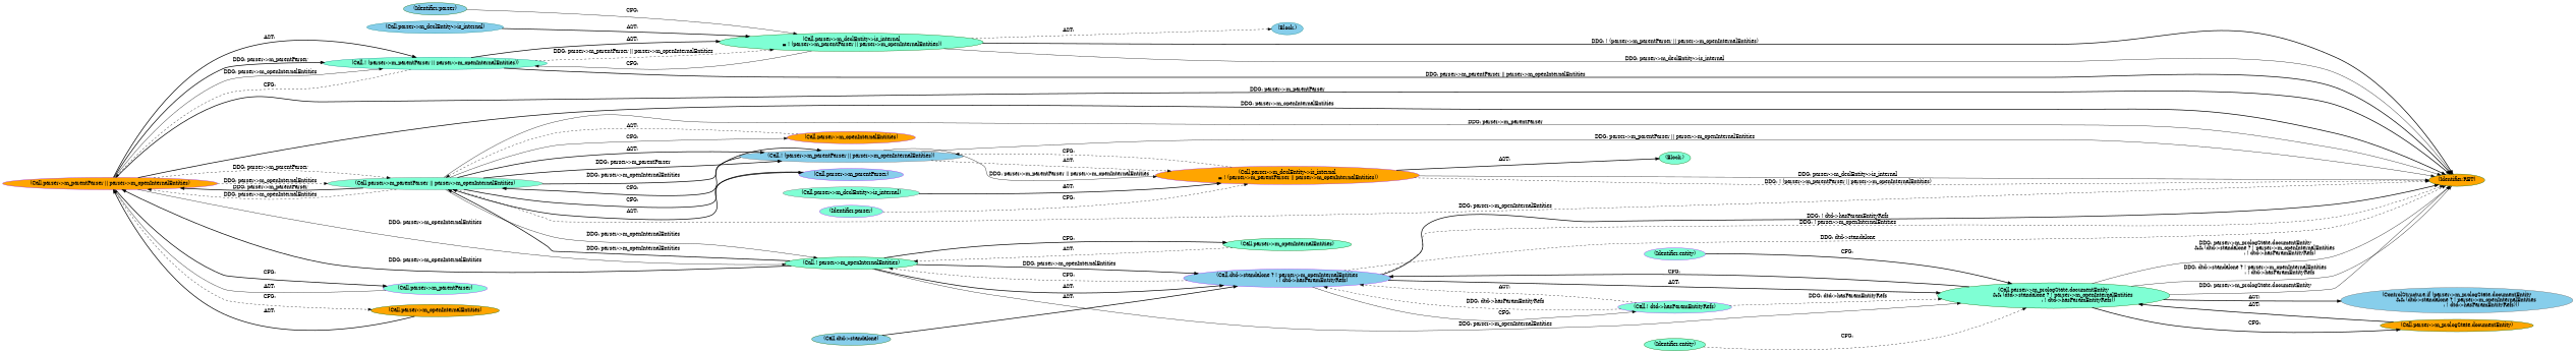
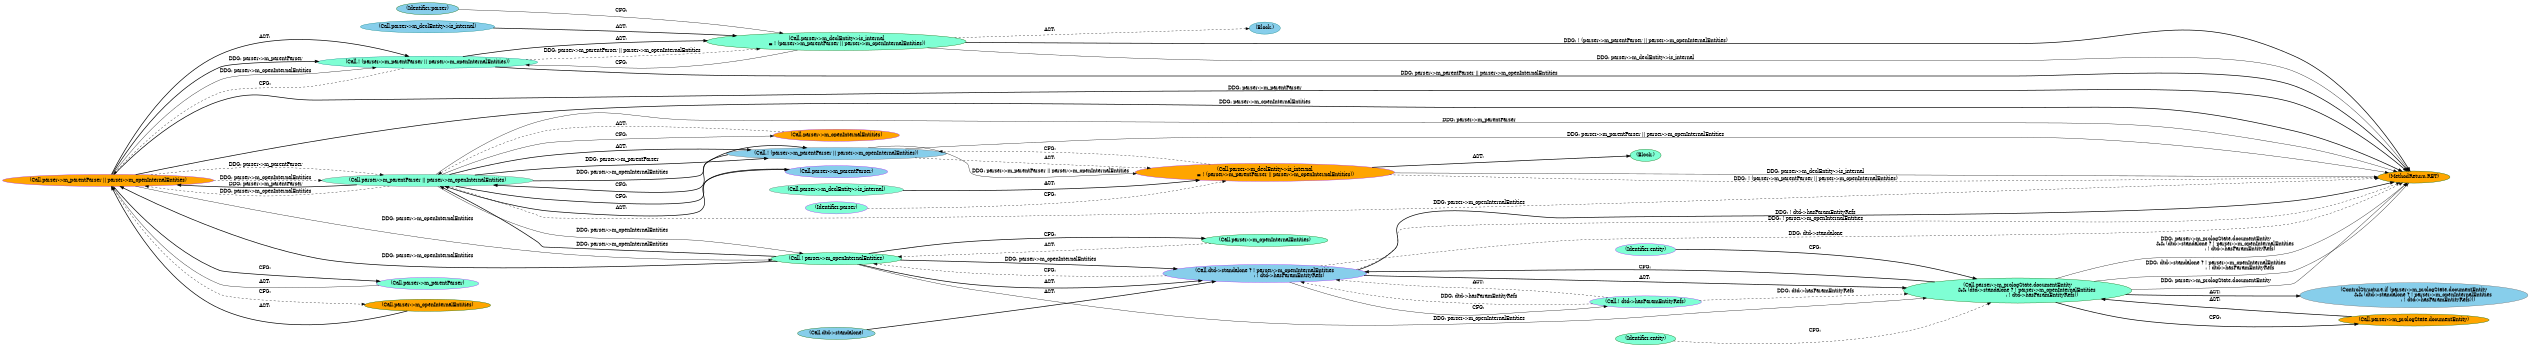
  digraph {
    rankdir=LR
    node [color=darkgreen fillcolor=aquamarine style=filled]
    edge [style=bold]
    n1 [color=purple fillcolor=orange label="(Call,parser->m_parentParser || parser->m_openInternalEntities)"]
    n2 [color=gray40 label="(Call,parser->m_parentParser || parser->m_openInternalEntities)"]
    n3 [label="(Call,! parser->m_openInternalEntities)"]
    n4 [color=teal label="(Call,! (parser->m_parentParser || parser->m_openInternalEntities))"]
    n5 [color=purple label="(Call,parser->m_parentParser)"]
-   n6 [fillcolor=orange label="(Identifier,RET)"]
+   n6 [fillcolor=orange label="(MethodReturn,RET)"]
    n7 [fillcolor=orange label="(Call,parser->m_openInternalEntities)"]
    n8 [color=gray40 fillcolor=skyblue label="(Call,! (parser->m_parentParser || parser->m_openInternalEntities))"]
    n9 [color=purple fillcolor=orange label="(Call,parser->m_openInternalEntities)"]
    n10 [color=purple fillcolor=skyblue label="(Call,parser->m_parentParser)"]
    n11 [label="(Call,parser->m_prologState.documentEntity\n            && (dtd->standalone ? ! parser->m_openInternalEntities\n                                : ! dtd->hasParamEntityRefs))"]
    n12 [color=purple fillcolor=skyblue label="(Call,dtd->standalone ? ! parser->m_openInternalEntities\n                                : ! dtd->hasParamEntityRefs)"]
    n13 [label="(Call,parser->m_openInternalEntities)"]
    n14 [label="(Call,parser->m_declEntity->is_internal\n              = ! (parser->m_parentParser || parser->m_openInternalEntities))"]
    n15 [color=purple fillcolor=orange label="(Call,parser->m_declEntity->is_internal\n              = ! (parser->m_parentParser || parser->m_openInternalEntities))"]
    n16 [color=gray40 fillcolor=skyblue label="(ControlStructure,if (parser->m_prologState.documentEntity\n            && (dtd->standalone ? ! parser->m_openInternalEntities\n                                : ! dtd->hasParamEntityRefs)))"]
    n17 [fillcolor=orange label="(Call,parser->m_prologState.documentEntity)"]
    n18 [color=purple label="(Call,! dtd->hasParamEntityRefs)"]
    n19 [color=teal fillcolor=skyblue label="(Block,)"]
    n20 [label="(Block,)"]
    n21 [label="(Identifier,entity)"]
    n22 [color=purple label="(Identifier,entity)"]
    n23 [color=teal fillcolor=skyblue label="(Call,parser->m_declEntity->is_internal)"]
    n24 [color=gray40 label="(Call,parser->m_declEntity->is_internal)"]
    n25 [color=purple label="(Identifier,parser)"]
    n26 [fillcolor=skyblue label="(Call,dtd->standalone)"]
    n27 [fillcolor=skyblue label="(Identifier,parser)"]
    n1 -> n2 [label="DDG: parser->m_parentParser" style=dashed]
    n1 -> n2 [label="DDG: parser->m_openInternalEntities" style=dashed]
    n1 -> n3 [label="DDG: parser->m_openInternalEntities" style=solid]
    n1 -> n4 [label="AST: "]
    n1 -> n4 [label="DDG: parser->m_parentParser"]
    n1 -> n4 [label="DDG: parser->m_openInternalEntities" style=solid]
    n1 -> n5 [label="CFG: "]
    n1 -> n6 [label="DDG: parser->m_parentParser"]
    n1 -> n6 [label="DDG: parser->m_openInternalEntities"]
    n1 -> n7 [label="CFG: " style=dashed]
    n2 -> n1 [label="DDG: parser->m_parentParser"]
    n2 -> n1 [label="DDG: parser->m_openInternalEntities" style=dashed]
    n2 -> n3 [label="DDG: parser->m_openInternalEntities" style=solid]
    n2 -> n6 [label="DDG: parser->m_openInternalEntities" style=dashed]
    n2 -> n6 [label="DDG: parser->m_parentParser" style=solid]
    n2 -> n8 [label="AST: "]
    n2 -> n8 [label="DDG: parser->m_parentParser"]
    n2 -> n8 [label="DDG: parser->m_openInternalEntities"]
    n2 -> n9 [label="CFG: " style=solid]
    n2 -> n10 [label="CFG: "]
    n3 -> n1 [label="DDG: parser->m_openInternalEntities"]
    n3 -> n2 [label="DDG: parser->m_openInternalEntities"]
    n3 -> n11 [label="DDG: parser->m_openInternalEntities" style=solid]
    n3 -> n12 [label="AST: "]
    n3 -> n12 [label="DDG: parser->m_openInternalEntities"]
    n3 -> n13 [label="CFG: "]
    n4 -> n1 [label="CFG: " style=dashed]
    n4 -> n6 [label="DDG: parser->m_parentParser || parser->m_openInternalEntities"]
    n4 -> n14 [label="AST: "]
    n4 -> n14 [label="DDG: parser->m_parentParser || parser->m_openInternalEntities" style=dashed]
    n5 -> n1 [label="AST: " style=solid]
    n7 -> n1 [label="AST: "]
    n8 -> n2 [label="CFG: "]
    n8 -> n6 [label="DDG: parser->m_parentParser || parser->m_openInternalEntities" style=solid]
    n8 -> n15 [label="AST: " style=dashed]
    n8 -> n15 [label="DDG: parser->m_parentParser || parser->m_openInternalEntities" style=solid]
    n9 -> n2 [label="AST: " style=dashed]
    n10 -> n2 [label="AST: "]
    n11 -> n6 [label="DDG: parser->m_prologState.documentEntity\n            && (dtd->standalone ? ! parser->m_openInternalEntities\n                                : ! dtd->hasParamEntityRefs)" style=solid]
    n11 -> n6 [label="DDG: dtd->standalone ? ! parser->m_openInternalEntities\n                                : ! dtd->hasParamEntityRefs" style=solid]
    n11 -> n6 [label="DDG: parser->m_prologState.documentEntity" style=solid]
    n11 -> n12 [label="CFG: "]
    n11 -> n16 [label="AST: "]
    n11 -> n17 [label="CFG: "]
    n12 -> n3 [label="CFG: " style=dashed]
    n12 -> n6 [label="DDG: ! parser->m_openInternalEntities" style=dashed]
    n12 -> n6 [label="DDG: dtd->standalone" style=dashed]
    n12 -> n6 [label="DDG: ! dtd->hasParamEntityRefs"]
    n12 -> n11 [label="AST: "]
    n12 -> n18 [label="CFG: " style=solid]
    n13 -> n3 [label="AST: " style=dashed]
    n14 -> n4 [label="CFG: " style=solid]
    n14 -> n6 [label="DDG: ! (parser->m_parentParser || parser->m_openInternalEntities)"]
    n14 -> n6 [label="DDG: parser->m_declEntity->is_internal" style=solid]
    n14 -> n19 [label="AST: " style=dashed]
    n15 -> n6 [label="DDG: parser->m_declEntity->is_internal" style=solid]
    n15 -> n6 [label="DDG: ! (parser->m_parentParser || parser->m_openInternalEntities)" style=dashed]
    n15 -> n8 [label="CFG: " style=dashed]
    n15 -> n20 [label="AST: "]
    n17 -> n11 [label="AST: "]
    n18 -> n11 [label="DDG: dtd->hasParamEntityRefs" style=dashed]
    n18 -> n12 [label="AST: " style=dashed]
    n18 -> n12 [label="DDG: dtd->hasParamEntityRefs" style=dashed]
    n21 -> n11 [label="CFG: " style=dashed]
    n22 -> n11 [label="CFG: "]
    n23 -> n14 [label="AST: "]
    n24 -> n15 [label="AST: "]
    n25 -> n15 [label="CFG: " style=dashed]
    n26 -> n12 [label="AST: "]
    n27 -> n14 [label="CFG: " style=solid]
  }
